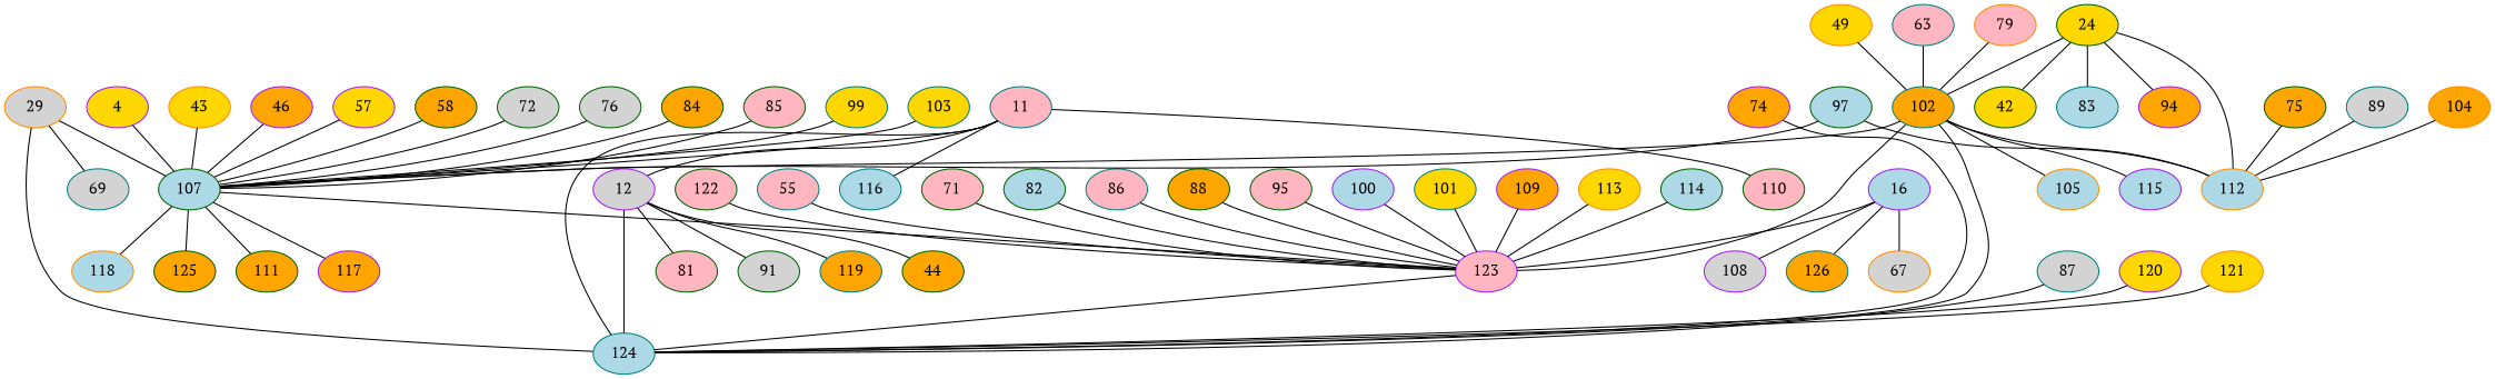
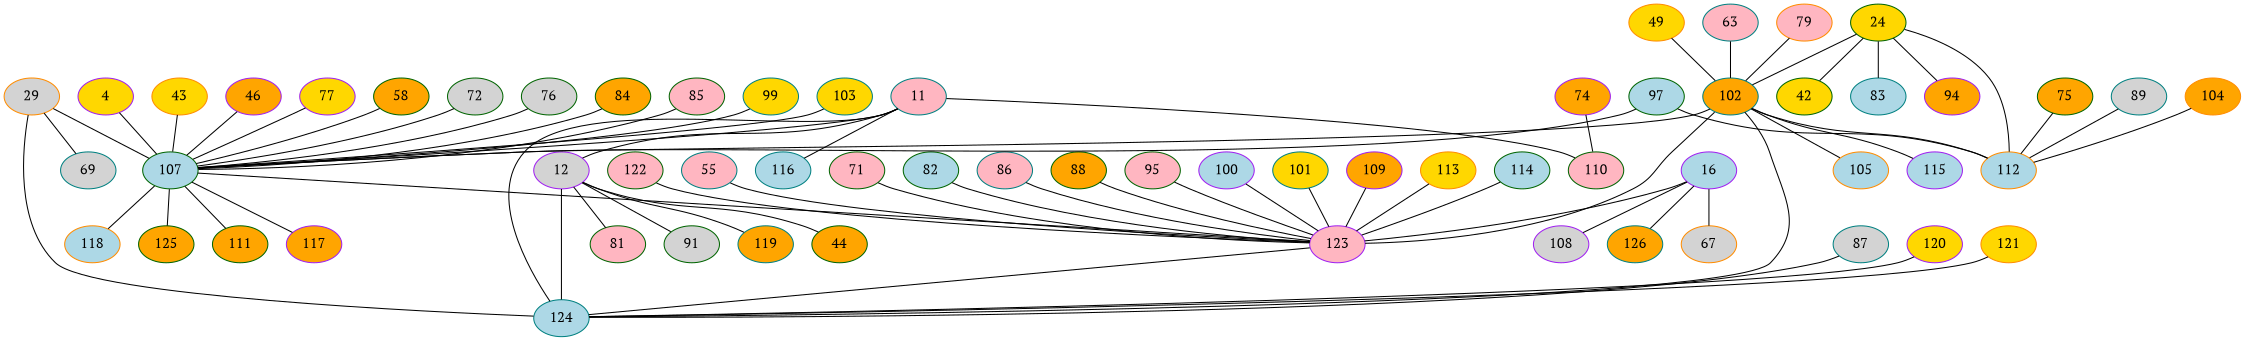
  graph {
    fontname="PT Serif"
    node [color=darkgreen fillcolor=orange fontname="PT Serif" style=filled]
    edge [fontname="PT Serif"]
    4 [color=purple fillcolor=gold super="+1"]
    107 [fillcolor=lightblue super="+30+98"]
    123 [color=purple fillcolor=lightpink super="+77+36+96+35+38+39+41+50"]
    111
    117 [color=purple]
    118 [color=darkorange fillcolor=lightblue]
    125 [super="+90"]
    11 [color=teal fillcolor=lightpink super="+7"]
    12 [color=purple fillcolor=lightgrey super="+8"]
    110 [fillcolor=lightpink]
    116 [color=teal fillcolor=lightblue super="+61+92+93+106"]
    124 [color=teal fillcolor=lightblue super="+73+78+45+68"]
    44
    81 [fillcolor=lightpink]
    91 [fillcolor=lightgrey]
    119 [color=teal]
    16 [color=purple fillcolor=lightblue super="+13"]
    67 [color=darkorange fillcolor=lightgrey]
    108 [color=purple fillcolor=lightgrey]
    126 [color=teal super="+70"]
    24 [fillcolor=gold super="+22"]
    42 [fillcolor=gold]
    83 [color=teal fillcolor=lightblue]
    94 [color=purple]
    102 [color=teal super="+21"]
    112 [color=darkorange fillcolor=lightblue super="+33"]
    105 [color=darkorange fillcolor=lightblue]
    115 [color=purple fillcolor=lightblue]
    29 [color=darkorange fillcolor=lightgrey super="+27"]
    n30 [color=teal fillcolor=lightgrey label=69]
    43 [color=darkorange fillcolor=gold]
    46 [color=purple]
    49 [color=darkorange fillcolor=gold]
    55 [color=teal fillcolor=lightpink]
-   57 [color=purple fillcolor=gold]
+   57 [color=purple fillcolor=gold label=77]
    58
    63 [color=teal fillcolor=lightpink]
    71 [fillcolor=lightpink]
    72 [fillcolor=lightgrey]
    74 [color=purple]
    75
    76 [fillcolor=lightgrey]
    79 [color=darkorange fillcolor=lightpink]
    82 [fillcolor=lightblue]
    84
    85 [fillcolor=lightpink]
    86 [color=teal fillcolor=lightpink]
    87 [color=teal fillcolor=lightgrey]
    88
    89 [color=teal fillcolor=lightgrey]
    95 [fillcolor=lightpink]
    97 [fillcolor=lightblue]
    99 [color=teal fillcolor=gold]
    100 [color=purple fillcolor=lightblue]
    101 [color=teal fillcolor=gold]
    103 [color=teal fillcolor=gold]
    104 [color=darkorange]
    109 [color=purple]
    113 [color=darkorange fillcolor=gold]
    114 [fillcolor=lightblue]
    120 [color=purple fillcolor=gold super="+37"]
    121 [color=darkorange fillcolor=gold]
    122 [fillcolor=lightpink]
    4 -- 107 [weight=9]
    107 -- 123 [weight=4]
    107 -- 111
    107 -- 117
    107 -- 118
    107 -- 125
    123 -- 124 [weight=2]
    11 -- 107
    11 -- 12 [weight=4]
    11 -- 110
    11 -- 116
    11 -- 124 [weight=4]
    12 -- 124 [weight=4]
    12 -- 44
    12 -- 81
    12 -- 91
    12 -- 119
    16 -- 123 [weight=8]
    16 -- 67
    16 -- 108
    16 -- 126
    24 -- 42
    24 -- 83
    24 -- 94
    24 -- 102 [weight=4]
    24 -- 112 [weight=4]
    102 -- 107 [weight=2]
    102 -- 123 [weight=4]
    102 -- 124 [weight=2]
    102 -- 112 [weight=4]
    102 -- 105
    102 -- 115
    29 -- 107 [weight=9]
    29 -- 124
    29 -- n30
    43 -- 107
    46 -- 107
    49 -- 102
    55 -- 123
    57 -- 107
    58 -- 107
    63 -- 102
    71 -- 123
    72 -- 107
-   74 -- 124
+   74 -- 110
    75 -- 112
    76 -- 107
    79 -- 102
    82 -- 123
    84 -- 107
    85 -- 107
    86 -- 123
    87 -- 124
    88 -- 123
    89 -- 112
    95 -- 123
    97 -- 107
    97 -- 112
    99 -- 107
    100 -- 123
    101 -- 123
    103 -- 107
    104 -- 112
    109 -- 123
    113 -- 123
    114 -- 123
    120 -- 124
    121 -- 124
    122 -- 123
  }
